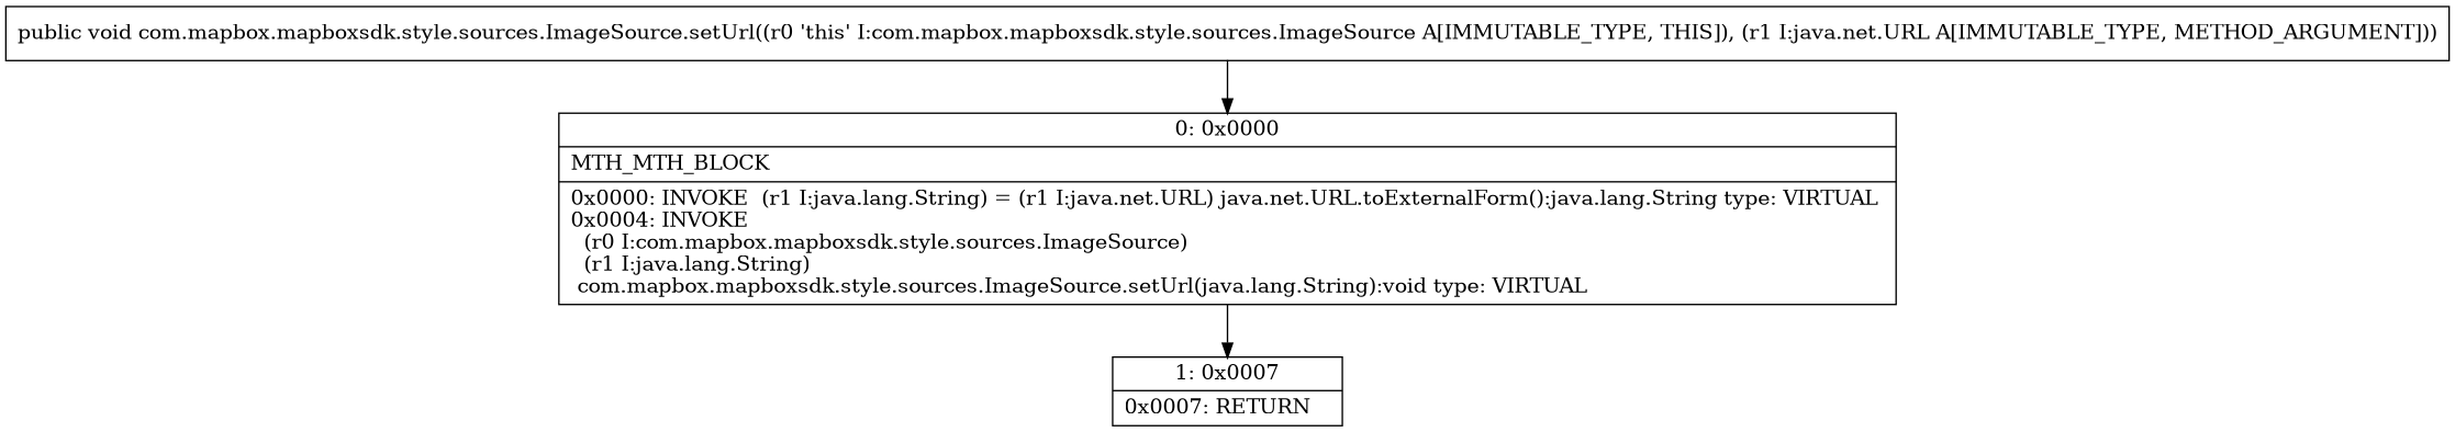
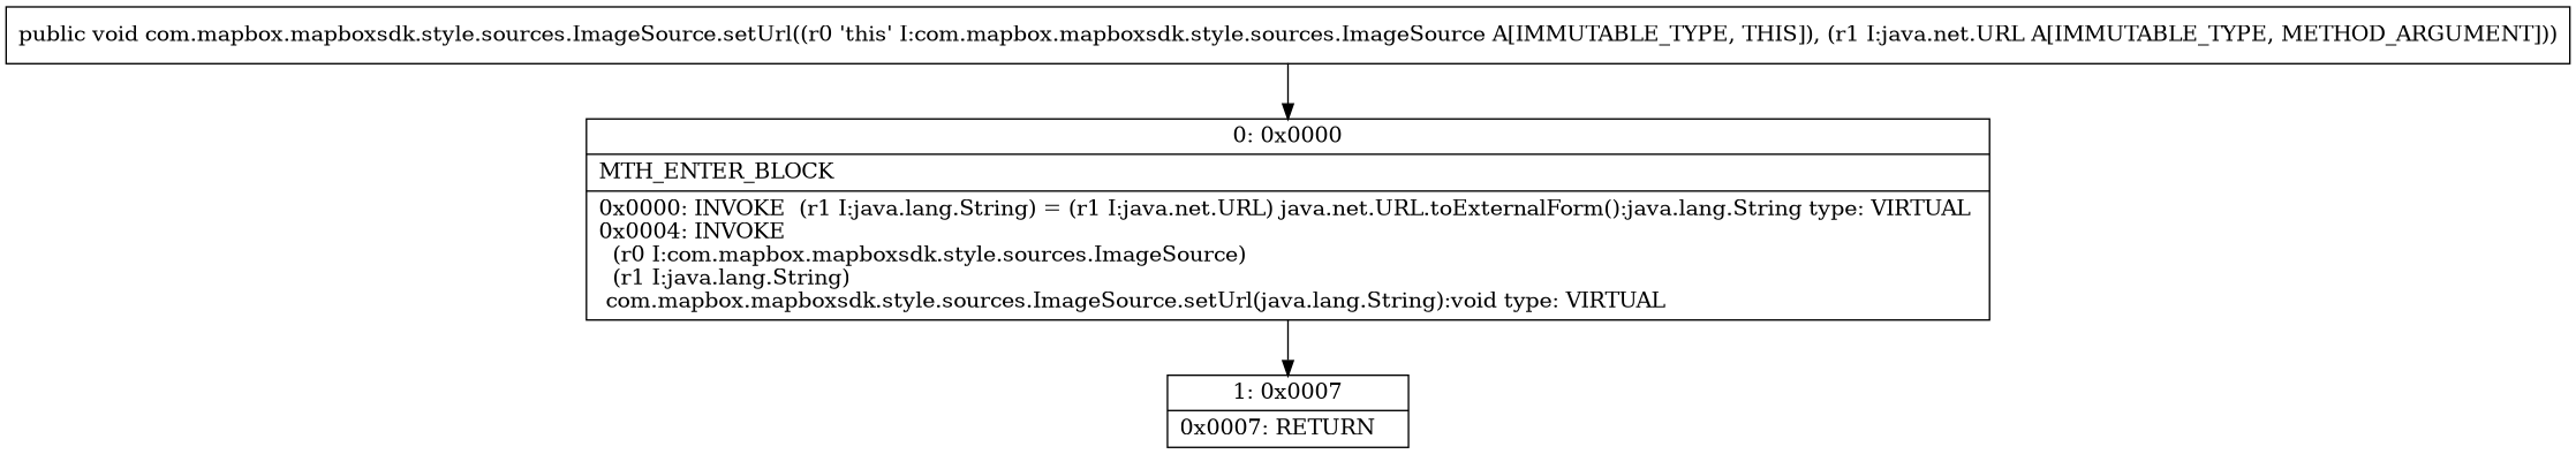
  digraph {
    node [shape=record]
-   n1 [label="{0\:\ 0x0000|MTH_MTH_BLOCK\l|0x0000: INVOKE  (r1 I:java.lang.String) = (r1 I:java.net.URL) java.net.URL.toExternalForm():java.lang.String type: VIRTUAL \l0x0004: INVOKE  \l  (r0 I:com.mapbox.mapboxsdk.style.sources.ImageSource)\l  (r1 I:java.lang.String)\l com.mapbox.mapboxsdk.style.sources.ImageSource.setUrl(java.lang.String):void type: VIRTUAL \l}"]
+   n1 [label="{0\:\ 0x0000|MTH_ENTER_BLOCK\l|0x0000: INVOKE  (r1 I:java.lang.String) = (r1 I:java.net.URL) java.net.URL.toExternalForm():java.lang.String type: VIRTUAL \l0x0004: INVOKE  \l  (r0 I:com.mapbox.mapboxsdk.style.sources.ImageSource)\l  (r1 I:java.lang.String)\l com.mapbox.mapboxsdk.style.sources.ImageSource.setUrl(java.lang.String):void type: VIRTUAL \l}"]
    n2 [label="{1\:\ 0x0007|0x0007: RETURN   \l}"]
    n3 [label="{public void com.mapbox.mapboxsdk.style.sources.ImageSource.setUrl((r0 'this' I:com.mapbox.mapboxsdk.style.sources.ImageSource A[IMMUTABLE_TYPE, THIS]), (r1 I:java.net.URL A[IMMUTABLE_TYPE, METHOD_ARGUMENT])) }"]
    n1 -> n2
    n3 -> n1
  }
